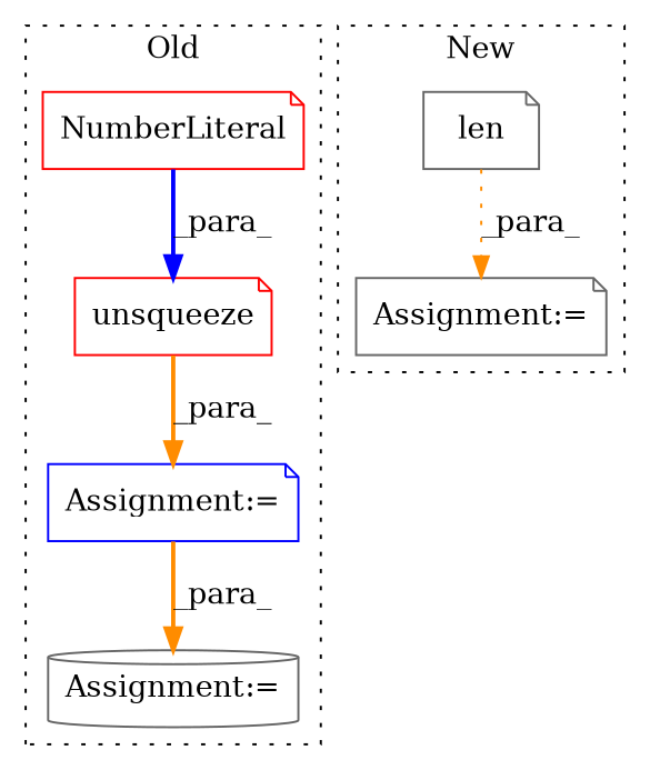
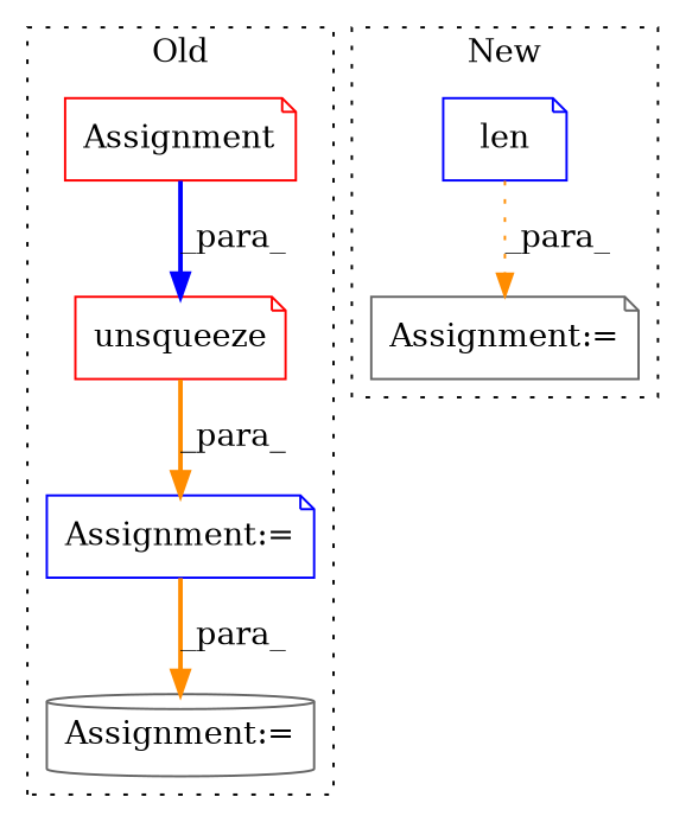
  digraph {
    fontname="DejaVu Serif"
    node [a=7 color=red fontname="DejaVu Serif" l=1 shape=note]
    edge [color=darkorange fontname="DejaVu Serif" style=bold]
    n1 [a=32 l="10,1" label=unsqueeze s="4872,4883"]
-   n2 [a=34 label=NumberLiteral s=4882]
+   n2 [a=34 label=Assignment s=4882]
    n3 [color=blue label="Assignment:=" s=4869]
    n4 [color=gray40 label="Assignment:=" s=4930 shape=cylinder]
-   n5 [a=32 color=gray40 l="4,1" label=len s="5028,5037"]
+   n5 [a=32 color=blue l="4,1" label=len s="5028,5037"]
    n6 [color=gray40 label="Assignment:=" s=5200]
    subgraph cluster_1 {
      label=Old
      style=dotted
      n1
      n2
      n3
      n4
    }
    subgraph cluster_2 {
      label=New
      style=dotted
      n5
      n6
    }
    n1 -> n3 [label=_para_]
    n2 -> n1 [color=blue label=_para_]
    n3 -> n4 [label=_para_]
    n5 -> n6 [label=_para_ style=dotted]
  }
